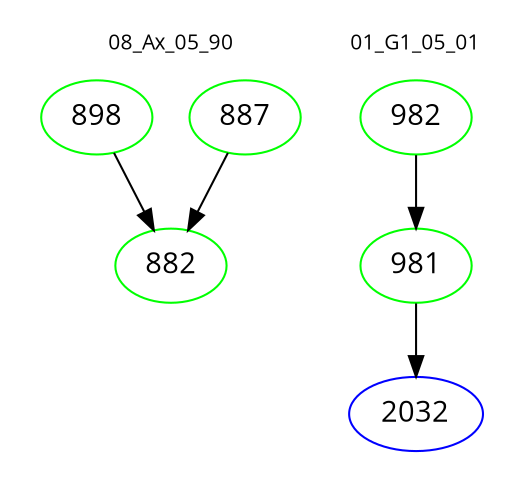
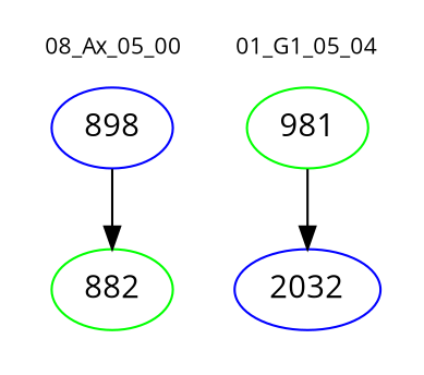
  digraph {
    fontname="Open Sans"
    node [color=green fontname="Open Sans"]
    edge [color=black fontname="Open Sans"]
-   n1 [label=887]
    n2 [label=882]
-   n3 [label=898]
-   n4 [label=982]
+   n3 [color=blue label=898]
    n5 [label=981]
    n6 [color=blue label=2032]
    subgraph cluster_1 {
      color=white
      fontsize=10
-     label="08_Ax_05_90"
-     n1
+     label="08_Ax_05_00"
      n2
      n3
    }
    subgraph cluster_2 {
      color=white
      fontsize=10
-     label="01_G1_05_01"
-     n4
+     label="01_G1_05_04"
      n5
      n6
    }
-   n1 -> n2
    n3 -> n2
-   n4 -> n5
    n5 -> n6
  }
